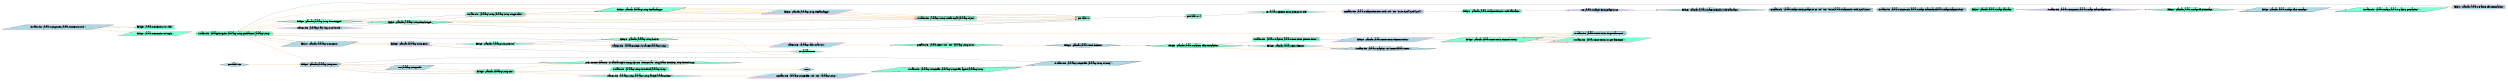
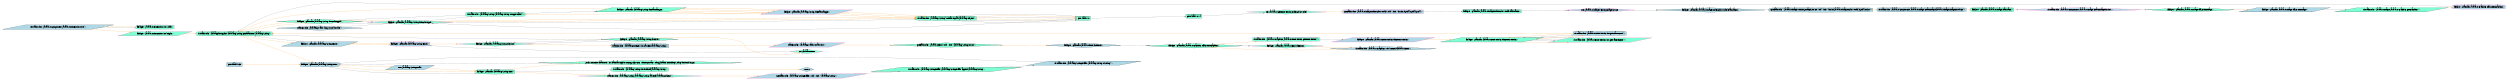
  digraph {
    rankdir=LR
    node [color=black fillcolor=aquamarine shape=diamond style=filled]
    edge [color=darkorange]
    "virtualinvoke <java.awt.Component: java.awt.Dimension size()>" [fillcolor=lightblue shape=parallelogram]
    "fieldget <java.awt.Dimension: int width>" [color=deeppink shape=cylinder]
    "fieldget <java.awt.Dimension: int height>" [color=deeppink shape=parallelogram]
    "virtualinvoke <java.applet.Applet: java.lang.String getParameter(java.lang.String)>" [shape=cylinder]
    "fieldput <plasmax: java.lang.String theColorType>"
    "fieldput <plasmax: java.lang.String thePlasmaType>" [shape=parallelogram]
    "fieldput <plasmax: java.lang.String Fonts>" [fillcolor=lightblue shape=parallelogram]
    "fieldput <plasmax: java.lang.String theSize>"
    "fieldput <plasmax: java.lang.String Text>" [fillcolor=lightblue shape=cylinder]
-   "fieldget <plasmax: java.lang.String theColorType>"
+   "fieldget <plasmax: java.lang.String theColorType>" [color=deeppink]
    "fieldget <plasmax: java.lang.String thePlasmaType>" [color=deeppink fillcolor=lightblue shape=parallelogram]
    "fieldget <plasmax: java.lang.String Fonts>" [color=deeppink fillcolor=lightblue shape=cylinder]
    "fieldget <plasmax: java.lang.String theSize>" [color=deeppink]
    "new java.awt.Font" [color=deeppink]
    "fieldget <plasmax: java.lang.String Text>" [shape=cylinder]
    "new java.lang.StringBuffer" [fillcolor=lightblue shape=parallelogram]
    "virtualinvoke <java.lang.String: java.lang.String toUpperCase()>" [shape=cylinder]
    "virtualinvoke <java.lang.String: boolean equals(java.lang.Object)>" [shape=cylinder]
    "goto load.r r0" [shape=cylinder]
    "goto load.i $r14" [shape=cylinder]
    n21 [color=deeppink label="new java.awt.getFontMetrics.IndexColorModel"]
    "specialinvoke <java.awt.image.IndexColorModel: void <init>(int,int,byte[],byte[],byte[])>" [color=deeppink fillcolor=lightblue shape=cylinder]
    "fieldput <plasmax: java.awt.image.IndexColorModel PlasmaIcm>" [color=deeppink shape=cylinder]
    "new java.awt.image.MemoryImageSource" [color=deeppink fillcolor=lightblue]
    "fieldget <plasmax: java.awt.image.IndexColorModel PlasmaIcm>" [fillcolor=lightblue]
    "specialinvoke <java.awt.image.MemoryImageSource: void <init>(int,int,java.awt.image.ColorModel,byte[],int,int)>" [fillcolor=lightblue shape=cylinder]
    "virtualinvoke <java.awt.Component: java.awt.Image createImage(java.awt.image.ImageProducer)>" [fillcolor=lightblue shape=cylinder]
    "fieldput <plasmax: java.awt.Image PlasmaIm>" [shape=cylinder]
    "virtualinvoke <java.awt.Component: java.awt.Image createImage(int,int)>" [color=deeppink fillcolor=lightblue]
    "fieldput <plasmax: java.awt.Image offScreenImage>"
    "fieldget <plasmax: java.awt.Image offScreenImage>" [fillcolor=lightblue shape=parallelogram]
    "virtualinvoke <java.awt.Image: java.awt.Graphics getGraphics()>" [shape=parallelogram]
    "fieldput <plasmax: java.awt.Graphics offScreenGraphics>" [color=deeppink fillcolor=lightblue shape=cylinder]
    "staticinvoke <java.lang.Integer: int parseInt(java.lang.String)>" [fillcolor=lightblue shape=cylinder]
    "staticinvoke <java.lang.Math: int abs(int)>" [color=deeppink fillcolor=lightblue shape=parallelogram]
    "specialinvoke <java.awt.Font: void <init>(java.lang.String,int,int)>"
    "fieldput <plasmax: java.awt.Font theFonts>" [fillcolor=lightblue]
    "fieldget <plasmax: java.awt.Graphics offScreenGraphics>"
    "fieldget <plasmax: java.awt.Font theFonts>" [color=deeppink]
    "virtualinvoke <java.awt.Graphics: java.awt.FontMetrics getFontMetrics()>" [color=deeppink shape=cylinder]
    "virtualinvoke <java.awt.Graphics: void setFont(java.awt.Font)>" [fillcolor=lightblue]
    "fieldput <plasmax: java.awt.FontMetrics theFontsMetrics>" [color=deeppink fillcolor=lightblue shape=parallelogram]
    "fieldget <plasmax: java.awt.FontMetrics theFontsMetrics>" [shape=parallelogram]
    "virtualinvoke <java.awt.FontMetrics: int getMaxDescent()>" [color=deeppink shape=parallelogram]
    "virtualinvoke <java.awt.FontMetrics: int getMaxAscent()>" [fillcolor=lightblue shape=cylinder]
    "push 'NO Text Parameter !#- PlasmaX Applet -#Copyright E.B 1998#Contact : ebsp@iname.com#http://ebsp.home.ml.org#'"
    "staticinvoke <java.lang.String: java.lang.String valueOf(java.lang.Object)>" [color=deeppink]
    "virtualinvoke <java.lang.String: int indexOf(java.lang.String)>" [shape=cylinder]
    "specialinvoke <java.lang.StringBuffer: void <init>(java.lang.String)>" [color=deeppink fillcolor=lightblue shape=parallelogram]
    return [fillcolor=lightblue]
    "virtualinvoke <java.lang.StringBuffer: java.lang.StringBuffer append(java.lang.String)>" [shape=parallelogram]
    "virtualinvoke <java.lang.StringBuffer: java.lang.String toString()>" [fillcolor=lightblue shape=parallelogram]
-   "goto load.i i130" [fillcolor=lightblue]
-   "staticinvoke <java.lang.Math: long round(double)>" [color=deeppink fillcolor=lightblue]
+   "goto load.i i130" [fillcolor=lightblue shape=cylinder]
+   "staticinvoke <java.lang.Math: long round(double)>" [fillcolor=lightblue]
    "virtualinvoke <java.awt.Component: java.awt.Dimension size()>" -> "fieldget <java.awt.Dimension: int width>" [color=gray40]
    "virtualinvoke <java.awt.Component: java.awt.Dimension size()>" -> "fieldget <java.awt.Dimension: int height>"
    "fieldget <java.awt.Dimension: int width>" -> "virtualinvoke <java.awt.Component: java.awt.Dimension size()>"
    "fieldget <java.awt.Dimension: int height>" -> "virtualinvoke <java.applet.Applet: java.lang.String getParameter(java.lang.String)>"
    "virtualinvoke <java.applet.Applet: java.lang.String getParameter(java.lang.String)>" -> "fieldput <plasmax: java.lang.String theColorType>"
    "virtualinvoke <java.applet.Applet: java.lang.String getParameter(java.lang.String)>" -> "fieldput <plasmax: java.lang.String thePlasmaType>"
    "virtualinvoke <java.applet.Applet: java.lang.String getParameter(java.lang.String)>" -> "fieldput <plasmax: java.lang.String Fonts>"
    "virtualinvoke <java.applet.Applet: java.lang.String getParameter(java.lang.String)>" -> "fieldput <plasmax: java.lang.String theSize>" [color=gray40]
    "virtualinvoke <java.applet.Applet: java.lang.String getParameter(java.lang.String)>" -> "fieldput <plasmax: java.lang.String Text>"
    "fieldput <plasmax: java.lang.String theColorType>" -> "virtualinvoke <java.applet.Applet: java.lang.String getParameter(java.lang.String)>"
    "fieldput <plasmax: java.lang.String theColorType>" -> "fieldget <plasmax: java.lang.String theColorType>" [color=gray40]
    "fieldput <plasmax: java.lang.String theColorType>" -> "fieldget <plasmax: java.lang.String theColorType>" [color=gray40]
    "fieldput <plasmax: java.lang.String thePlasmaType>" -> "fieldget <plasmax: java.lang.String thePlasmaType>"
    "fieldput <plasmax: java.lang.String thePlasmaType>" -> "fieldget <plasmax: java.lang.String thePlasmaType>"
    "fieldput <plasmax: java.lang.String thePlasmaType>" -> "fieldget <plasmax: java.lang.String thePlasmaType>"
    "fieldput <plasmax: java.lang.String Fonts>" -> "virtualinvoke <java.applet.Applet: java.lang.String getParameter(java.lang.String)>" [color=gray40]
    "fieldput <plasmax: java.lang.String Fonts>" -> "fieldget <plasmax: java.lang.String Fonts>"
    "fieldput <plasmax: java.lang.String theSize>" -> "fieldget <plasmax: java.lang.String theSize>" [color=gray40]
    "fieldput <plasmax: java.lang.String theSize>" -> "new java.awt.Font"
    "fieldput <plasmax: java.lang.String Text>" -> "fieldget <plasmax: java.lang.String Text>" [color=gray40]
    "fieldput <plasmax: java.lang.String Text>" -> "fieldget <plasmax: java.lang.String Text>"
    "fieldput <plasmax: java.lang.String Text>" -> "new java.lang.StringBuffer"
    "fieldget <plasmax: java.lang.String theColorType>" -> "fieldput <plasmax: java.lang.String theColorType>"
    "fieldget <plasmax: java.lang.String theColorType>" -> "virtualinvoke <java.lang.String: java.lang.String toUpperCase()>" [color=gray40]
    "fieldget <plasmax: java.lang.String theColorType>" -> "virtualinvoke <java.lang.String: boolean equals(java.lang.Object)>" [color=gray40]
    "fieldget <plasmax: java.lang.String theColorType>" -> "virtualinvoke <java.lang.String: boolean equals(java.lang.Object)>"
    "fieldget <plasmax: java.lang.String theColorType>" -> "virtualinvoke <java.lang.String: boolean equals(java.lang.Object)>"
    "fieldget <plasmax: java.lang.String thePlasmaType>" -> "fieldput <plasmax: java.lang.String thePlasmaType>"
    "fieldget <plasmax: java.lang.String thePlasmaType>" -> "virtualinvoke <java.lang.String: java.lang.String toUpperCase()>"
    "fieldget <plasmax: java.lang.String thePlasmaType>" -> "virtualinvoke <java.lang.String: boolean equals(java.lang.Object)>"
    "fieldget <plasmax: java.lang.String thePlasmaType>" -> "virtualinvoke <java.lang.String: boolean equals(java.lang.Object)>"
    "fieldget <plasmax: java.lang.String thePlasmaType>" -> "virtualinvoke <java.lang.String: boolean equals(java.lang.Object)>"
    "fieldget <plasmax: java.lang.String Fonts>" -> "fieldput <plasmax: java.lang.String Fonts>"
    "fieldget <plasmax: java.lang.String Fonts>" -> "fieldget <plasmax: java.lang.String theSize>"
    "fieldget <plasmax: java.lang.String theSize>" -> "fieldput <plasmax: java.lang.String theSize>" [color=gray40]
    "fieldget <plasmax: java.lang.String theSize>" -> "staticinvoke <java.lang.Integer: int parseInt(java.lang.String)>"
    "new java.awt.Font" -> "fieldget <plasmax: java.lang.String Fonts>" [color=gray40]
    "fieldget <plasmax: java.lang.String Text>" -> "push 'NO Text Parameter !#- PlasmaX Applet -#Copyright E.B 1998#Contact : ebsp@iname.com#http://ebsp.home.ml.org#'"
    "fieldget <plasmax: java.lang.String Text>" -> "staticinvoke <java.lang.String: java.lang.String valueOf(java.lang.Object)>"
    "fieldget <plasmax: java.lang.String Text>" -> "virtualinvoke <java.lang.String: int indexOf(java.lang.String)>" [color=gray40]
    "new java.lang.StringBuffer" -> "fieldget <plasmax: java.lang.String Text>"
    "virtualinvoke <java.lang.String: java.lang.String toUpperCase()>" -> "fieldput <plasmax: java.lang.String theColorType>" [color=gray40]
    "virtualinvoke <java.lang.String: java.lang.String toUpperCase()>" -> "fieldput <plasmax: java.lang.String thePlasmaType>" [color=gray40]
    "virtualinvoke <java.lang.String: boolean equals(java.lang.Object)>" -> "goto load.r r0" [color=gray40]
    "virtualinvoke <java.lang.String: boolean equals(java.lang.Object)>" -> "goto load.r r0" [color=gray40]
    "virtualinvoke <java.lang.String: boolean equals(java.lang.Object)>" -> "goto load.r r0"
    "virtualinvoke <java.lang.String: boolean equals(java.lang.Object)>" -> "goto load.r r0" [color=gray40]
    "virtualinvoke <java.lang.String: boolean equals(java.lang.Object)>" -> "goto load.r r0"
    "virtualinvoke <java.lang.String: boolean equals(java.lang.Object)>" -> "goto load.r r0" [color=gray40]
    "goto load.r r0" -> "fieldget <plasmax: java.lang.String theColorType>" [color=gray40]
    "goto load.r r0" -> "goto load.i $r14" [color=gray40]
    "goto load.i $r14" -> n21 [color=gray40]
    n21 -> "specialinvoke <java.awt.image.IndexColorModel: void <init>(int,int,byte[],byte[],byte[])>"
    "specialinvoke <java.awt.image.IndexColorModel: void <init>(int,int,byte[],byte[],byte[])>" -> "fieldput <plasmax: java.awt.image.IndexColorModel PlasmaIcm>" [color=gray40]
    "fieldput <plasmax: java.awt.image.IndexColorModel PlasmaIcm>" -> "new java.awt.image.MemoryImageSource" [color=gray40]
    "new java.awt.image.MemoryImageSource" -> "fieldget <plasmax: java.awt.image.IndexColorModel PlasmaIcm>" [color=gray40]
    "fieldget <plasmax: java.awt.image.IndexColorModel PlasmaIcm>" -> "specialinvoke <java.awt.image.MemoryImageSource: void <init>(int,int,java.awt.image.ColorModel,byte[],int,int)>" [color=gray40]
    "specialinvoke <java.awt.image.MemoryImageSource: void <init>(int,int,java.awt.image.ColorModel,byte[],int,int)>" -> "virtualinvoke <java.awt.Component: java.awt.Image createImage(java.awt.image.ImageProducer)>"
    "virtualinvoke <java.awt.Component: java.awt.Image createImage(java.awt.image.ImageProducer)>" -> "fieldput <plasmax: java.awt.Image PlasmaIm>"
    "fieldput <plasmax: java.awt.Image PlasmaIm>" -> "virtualinvoke <java.awt.Component: java.awt.Image createImage(int,int)>" [color=gray40]
    "virtualinvoke <java.awt.Component: java.awt.Image createImage(int,int)>" -> "fieldput <plasmax: java.awt.Image offScreenImage>" [color=gray40]
    "fieldput <plasmax: java.awt.Image offScreenImage>" -> "fieldget <plasmax: java.awt.Image offScreenImage>"
    "fieldget <plasmax: java.awt.Image offScreenImage>" -> "virtualinvoke <java.awt.Image: java.awt.Graphics getGraphics()>" [color=gray40]
    "virtualinvoke <java.awt.Image: java.awt.Graphics getGraphics()>" -> "fieldput <plasmax: java.awt.Graphics offScreenGraphics>"
    "fieldput <plasmax: java.awt.Graphics offScreenGraphics>" -> "virtualinvoke <java.applet.Applet: java.lang.String getParameter(java.lang.String)>" [color=gray40]
    "staticinvoke <java.lang.Integer: int parseInt(java.lang.String)>" -> "staticinvoke <java.lang.Math: int abs(int)>"
    "staticinvoke <java.lang.Math: int abs(int)>" -> "specialinvoke <java.awt.Font: void <init>(java.lang.String,int,int)>"
    "specialinvoke <java.awt.Font: void <init>(java.lang.String,int,int)>" -> "fieldput <plasmax: java.awt.Font theFonts>"
    "fieldput <plasmax: java.awt.Font theFonts>" -> "fieldget <plasmax: java.awt.Graphics offScreenGraphics>" [color=gray40]
    "fieldget <plasmax: java.awt.Graphics offScreenGraphics>" -> "fieldget <plasmax: java.awt.Font theFonts>" [color=gray40]
    "fieldget <plasmax: java.awt.Graphics offScreenGraphics>" -> "virtualinvoke <java.awt.Graphics: java.awt.FontMetrics getFontMetrics()>"
    "fieldget <plasmax: java.awt.Font theFonts>" -> "virtualinvoke <java.awt.Graphics: void setFont(java.awt.Font)>"
    "virtualinvoke <java.awt.Graphics: java.awt.FontMetrics getFontMetrics()>" -> "fieldput <plasmax: java.awt.FontMetrics theFontsMetrics>" [color=gray40]
    "virtualinvoke <java.awt.Graphics: void setFont(java.awt.Font)>" -> "fieldget <plasmax: java.awt.Graphics offScreenGraphics>"
    "fieldput <plasmax: java.awt.FontMetrics theFontsMetrics>" -> "fieldget <plasmax: java.awt.FontMetrics theFontsMetrics>"
    "fieldget <plasmax: java.awt.FontMetrics theFontsMetrics>" -> "virtualinvoke <java.awt.FontMetrics: int getMaxDescent()>"
    "fieldget <plasmax: java.awt.FontMetrics theFontsMetrics>" -> "virtualinvoke <java.awt.FontMetrics: int getMaxDescent()>" [color=gray40]
    "fieldget <plasmax: java.awt.FontMetrics theFontsMetrics>" -> "virtualinvoke <java.awt.FontMetrics: int getMaxAscent()>"
    "fieldget <plasmax: java.awt.FontMetrics theFontsMetrics>" -> "virtualinvoke <java.awt.FontMetrics: int getMaxAscent()>" [color=gray40]
    "virtualinvoke <java.awt.FontMetrics: int getMaxDescent()>" -> "fieldget <plasmax: java.awt.FontMetrics theFontsMetrics>" [color=gray40]
    "virtualinvoke <java.awt.FontMetrics: int getMaxDescent()>" -> "fieldget <plasmax: java.awt.FontMetrics theFontsMetrics>" [color=gray40]
    "virtualinvoke <java.awt.FontMetrics: int getMaxAscent()>" -> "virtualinvoke <java.applet.Applet: java.lang.String getParameter(java.lang.String)>"
    "virtualinvoke <java.awt.FontMetrics: int getMaxAscent()>" -> "fieldget <plasmax: java.awt.FontMetrics theFontsMetrics>"
    "push 'NO Text Parameter !#- PlasmaX Applet -#Copyright E.B 1998#Contact : ebsp@iname.com#http://ebsp.home.ml.org#'" -> "fieldput <plasmax: java.lang.String Text>" [color=gray40]
    "staticinvoke <java.lang.String: java.lang.String valueOf(java.lang.Object)>" -> "specialinvoke <java.lang.StringBuffer: void <init>(java.lang.String)>"
    "virtualinvoke <java.lang.String: int indexOf(java.lang.String)>" -> return
    "specialinvoke <java.lang.StringBuffer: void <init>(java.lang.String)>" -> "virtualinvoke <java.lang.StringBuffer: java.lang.StringBuffer append(java.lang.String)>" [color=gray40]
    "virtualinvoke <java.lang.StringBuffer: java.lang.StringBuffer append(java.lang.String)>" -> "virtualinvoke <java.lang.StringBuffer: java.lang.String toString()>" [color=gray40]
    "virtualinvoke <java.lang.StringBuffer: java.lang.String toString()>" -> "fieldput <plasmax: java.lang.String Text>" [color=gray40]
    "goto load.i i130" -> "fieldput <plasmax: java.lang.String Text>"
    "staticinvoke <java.lang.Math: long round(double)>" -> "fieldget <plasmax: java.lang.String theColorType>" [color=gray40]
  }
